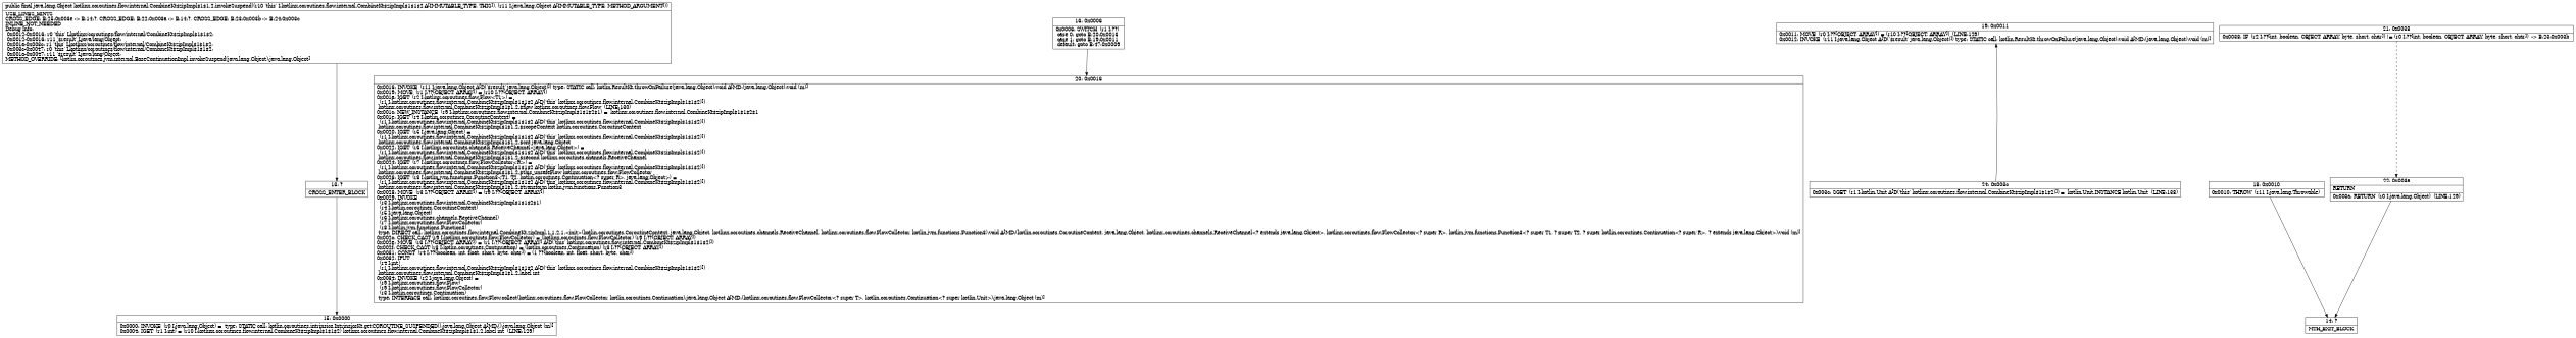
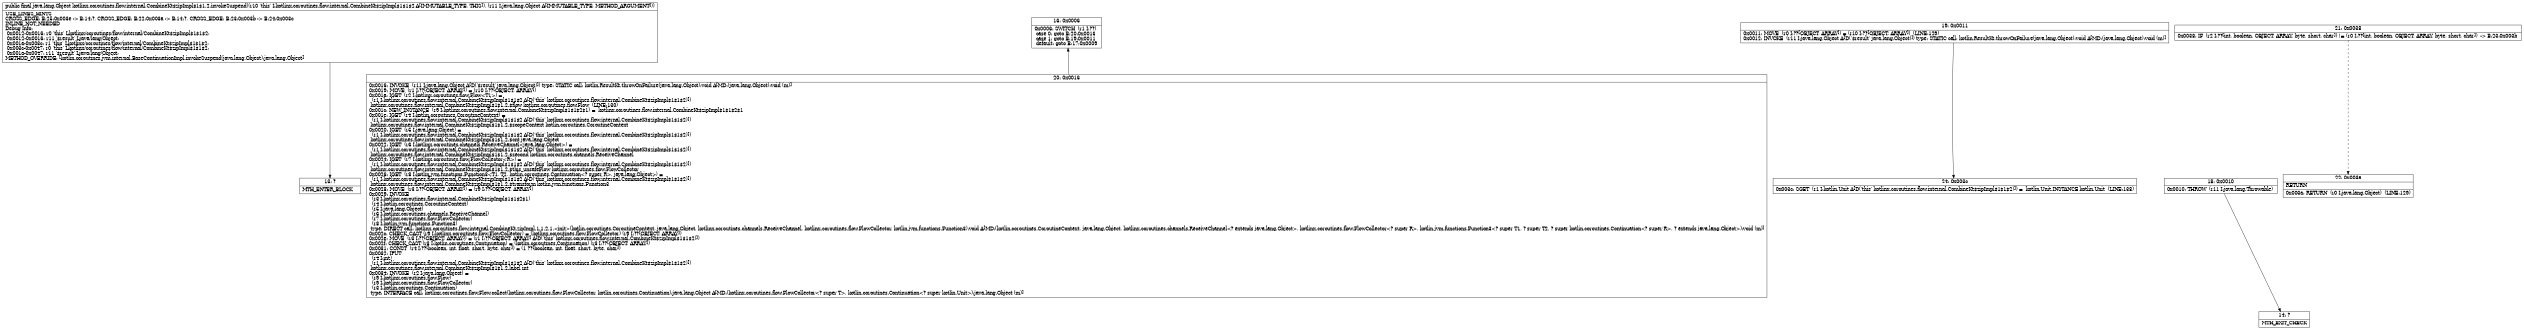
  digraph {
    node [shape=record]
-   n1 [label="{13\:\ ?|CROSS_ENTER_BLOCK\l}"]
-   n2 [label="{15\:\ 0x0000|0x0000: INVOKE  (r0 I:java.lang.Object) =  type: STATIC call: kotlin.coroutines.intrinsics.IntrinsicsKt.getCOROUTINE_SUSPENDED():java.lang.Object A[MD:():java.lang.Object (m)]\l0x0004: IGET  (r1 I:int) = (r10 I:kotlinx.coroutines.flow.internal.CombineKt$zipImpl$1$1$2) kotlinx.coroutines.flow.internal.CombineKt$zipImpl$1$1.2.label int  (LINE:129)\l}"]
-   n3 [label="{16\:\ 0x0006|0x0006: SWITCH  (r1 I:??)\l case 0: goto B:20:0x0016\l case 1: goto B:19:0x0011\l default: goto B:47:0x0009 \l}"]
+   n1 [label="{13\:\ ?|MTH_ENTER_BLOCK\l}"]
+   n3 [label="{16\:\ 0x0006|0x0006: SWITCH  (r1 I:??)\l case 0: goto B:20:0x0016\l case 1: goto B:19:0x0011\l default: goto B:17:0x0009 \l}"]
    n4 [label="{20\:\ 0x0016|0x0016: INVOKE  (r11 I:java.lang.Object A[D('$result' java.lang.Object)]) type: STATIC call: kotlin.ResultKt.throwOnFailure(java.lang.Object):void A[MD:(java.lang.Object):void (m)]\l0x0019: MOVE  (r1 I:??[OBJECT, ARRAY]) = (r10 I:??[OBJECT, ARRAY]) \l0x001a: IGET  (r2 I:kotlinx.coroutines.flow.Flow\<T1\>) = \l  (r1 I:kotlinx.coroutines.flow.internal.CombineKt$zipImpl$1$1$2 A[D('this' kotlinx.coroutines.flow.internal.CombineKt$zipImpl$1$1$2)])\l kotlinx.coroutines.flow.internal.CombineKt$zipImpl$1$1.2.$flow kotlinx.coroutines.flow.Flow  (LINE:130)\l0x001c: NEW_INSTANCE  (r9 I:kotlinx.coroutines.flow.internal.CombineKt$zipImpl$1$1$2$1) =  kotlinx.coroutines.flow.internal.CombineKt$zipImpl$1$1$2$1 \l0x001e: IGET  (r4 I:kotlin.coroutines.CoroutineContext) = \l  (r1 I:kotlinx.coroutines.flow.internal.CombineKt$zipImpl$1$1$2 A[D('this' kotlinx.coroutines.flow.internal.CombineKt$zipImpl$1$1$2)])\l kotlinx.coroutines.flow.internal.CombineKt$zipImpl$1$1.2.$scopeContext kotlin.coroutines.CoroutineContext \l0x0020: IGET  (r5 I:java.lang.Object) = \l  (r1 I:kotlinx.coroutines.flow.internal.CombineKt$zipImpl$1$1$2 A[D('this' kotlinx.coroutines.flow.internal.CombineKt$zipImpl$1$1$2)])\l kotlinx.coroutines.flow.internal.CombineKt$zipImpl$1$1.2.$cnt java.lang.Object \l0x0022: IGET  (r6 I:kotlinx.coroutines.channels.ReceiveChannel\<java.lang.Object\>) = \l  (r1 I:kotlinx.coroutines.flow.internal.CombineKt$zipImpl$1$1$2 A[D('this' kotlinx.coroutines.flow.internal.CombineKt$zipImpl$1$1$2)])\l kotlinx.coroutines.flow.internal.CombineKt$zipImpl$1$1.2.$second kotlinx.coroutines.channels.ReceiveChannel \l0x0024: IGET  (r7 I:kotlinx.coroutines.flow.FlowCollector\<R\>) = \l  (r1 I:kotlinx.coroutines.flow.internal.CombineKt$zipImpl$1$1$2 A[D('this' kotlinx.coroutines.flow.internal.CombineKt$zipImpl$1$1$2)])\l kotlinx.coroutines.flow.internal.CombineKt$zipImpl$1$1.2.$this_unsafeFlow kotlinx.coroutines.flow.FlowCollector \l0x0026: IGET  (r8 I:kotlin.jvm.functions.Function3\<T1, T2, kotlin.coroutines.Continuation\<? super R\>, java.lang.Object\>) = \l  (r1 I:kotlinx.coroutines.flow.internal.CombineKt$zipImpl$1$1$2 A[D('this' kotlinx.coroutines.flow.internal.CombineKt$zipImpl$1$1$2)])\l kotlinx.coroutines.flow.internal.CombineKt$zipImpl$1$1.2.$transform kotlin.jvm.functions.Function3 \l0x0028: MOVE  (r3 I:??[OBJECT, ARRAY]) = (r9 I:??[OBJECT, ARRAY]) \l0x0029: INVOKE  \l  (r3 I:kotlinx.coroutines.flow.internal.CombineKt$zipImpl$1$1$2$1)\l  (r4 I:kotlin.coroutines.CoroutineContext)\l  (r5 I:java.lang.Object)\l  (r6 I:kotlinx.coroutines.channels.ReceiveChannel)\l  (r7 I:kotlinx.coroutines.flow.FlowCollector)\l  (r8 I:kotlin.jvm.functions.Function3)\l type: DIRECT call: kotlinx.coroutines.flow.internal.CombineKt.zipImpl.1.1.2.1.\<init\>(kotlin.coroutines.CoroutineContext, java.lang.Object, kotlinx.coroutines.channels.ReceiveChannel, kotlinx.coroutines.flow.FlowCollector, kotlin.jvm.functions.Function3):void A[MD:(kotlin.coroutines.CoroutineContext, java.lang.Object, kotlinx.coroutines.channels.ReceiveChannel\<? extends java.lang.Object\>, kotlinx.coroutines.flow.FlowCollector\<? super R\>, kotlin.jvm.functions.Function3\<? super T1, ? super T2, ? super kotlin.coroutines.Continuation\<? super R\>, ? extends java.lang.Object\>):void (m)]\l0x002c: CHECK_CAST (r9 I:kotlinx.coroutines.flow.FlowCollector) = (kotlinx.coroutines.flow.FlowCollector) (r9 I:??[OBJECT, ARRAY]) \l0x002e: MOVE  (r3 I:??[OBJECT, ARRAY]) = (r1 I:??[OBJECT, ARRAY] A[D('this' kotlinx.coroutines.flow.internal.CombineKt$zipImpl$1$1$2)]) \l0x002f: CHECK_CAST (r3 I:kotlin.coroutines.Continuation) = (kotlin.coroutines.Continuation) (r3 I:??[OBJECT, ARRAY]) \l0x0031: CONST  (r4 I:??[boolean, int, float, short, byte, char]) = (1 ??[boolean, int, float, short, byte, char]) \l0x0032: IPUT  \l  (r4 I:int)\l  (r1 I:kotlinx.coroutines.flow.internal.CombineKt$zipImpl$1$1$2 A[D('this' kotlinx.coroutines.flow.internal.CombineKt$zipImpl$1$1$2)])\l kotlinx.coroutines.flow.internal.CombineKt$zipImpl$1$1.2.label int \l0x0034: INVOKE  (r2 I:java.lang.Object) = \l  (r9 I:kotlinx.coroutines.flow.Flow)\l  (r9 I:kotlinx.coroutines.flow.FlowCollector)\l  (r3 I:kotlin.coroutines.Continuation)\l type: INTERFACE call: kotlinx.coroutines.flow.Flow.collect(kotlinx.coroutines.flow.FlowCollector, kotlin.coroutines.Continuation):java.lang.Object A[MD:(kotlinx.coroutines.flow.FlowCollector\<? super T\>, kotlin.coroutines.Continuation\<? super kotlin.Unit\>):java.lang.Object (m)]\l}"]
    n5 [label="{19\:\ 0x0011|0x0011: MOVE  (r0 I:??[OBJECT, ARRAY]) = (r10 I:??[OBJECT, ARRAY])  (LINE:129)\l0x0012: INVOKE  (r11 I:java.lang.Object A[D('$result' java.lang.Object)]) type: STATIC call: kotlin.ResultKt.throwOnFailure(java.lang.Object):void A[MD:(java.lang.Object):void (m)]\l}"]
    n6 [label="{24\:\ 0x003c|0x003c: SGET  (r1 I:kotlin.Unit A[D('this' kotlinx.coroutines.flow.internal.CombineKt$zipImpl$1$1$2)]) =  kotlin.Unit.INSTANCE kotlin.Unit  (LINE:138)\l}"]
    n7 [label="{18\:\ 0x0010|0x0010: THROW  (r11 I:java.lang.Throwable) \l}"]
-   n8 [label="{14\:\ ?|MTH_EXIT_BLOCK\l}"]
+   n8 [label="{14\:\ ?|MTH_EXIT_CHECK\l}"]
    n9 [label="{21\:\ 0x0038|0x0038: IF  (r2 I:??[int, boolean, OBJECT, ARRAY, byte, short, char]) != (r0 I:??[int, boolean, OBJECT, ARRAY, byte, short, char])  \-\> B:23:0x003b \l}"]
    n10 [label="{22\:\ 0x003a|RETURN\l|0x003a: RETURN  (r0 I:java.lang.Object)  (LINE:129)\l}"]
    n11 [label="{public final java.lang.Object kotlinx.coroutines.flow.internal.CombineKt$zipImpl$1$1.2.invokeSuspend((r10 'this' I:kotlinx.coroutines.flow.internal.CombineKt$zipImpl$1$1$2 A[IMMUTABLE_TYPE, THIS]), (r11 I:java.lang.Object A[IMMUTABLE_TYPE, METHOD_ARGUMENT]))  | USE_LINES_HINTS\lCROSS_EDGE: B:25:0x003e \-\> B:14:?, CROSS_EDGE: B:22:0x003a \-\> B:14:?, CROSS_EDGE: B:23:0x003b \-\> B:24:0x003c\lINLINE_NOT_NEEDED\lDebug Info:\l  0x0012\-0x0016: r0 'this' Lkotlinx\/coroutines\/flow\/internal\/CombineKt$zipImpl$1$1$2;\l  0x0012\-0x0016: r11 '$result' Ljava\/lang\/Object;\l  0x001a\-0x003c: r1 'this' Lkotlinx\/coroutines\/flow\/internal\/CombineKt$zipImpl$1$1$2;\l  0x003c\-0x0047: r0 'this' Lkotlinx\/coroutines\/flow\/internal\/CombineKt$zipImpl$1$1$2;\l  0x001a\-0x0047: r11 '$result' Ljava\/lang\/Object;\lMETHOD_OVERRIDE: [kotlin.coroutines.jvm.internal.BaseContinuationImpl.invokeSuspend(java.lang.Object):java.lang.Object]\l}"]
-   n1 -> n2
-   n3 -> n4
-   n6 -> n5
+   n4 -> n3
+   n5 -> n6
    n7 -> n8
    n9 -> n10 [style=dashed]
-   n10 -> n8
    n11 -> n1
  }
